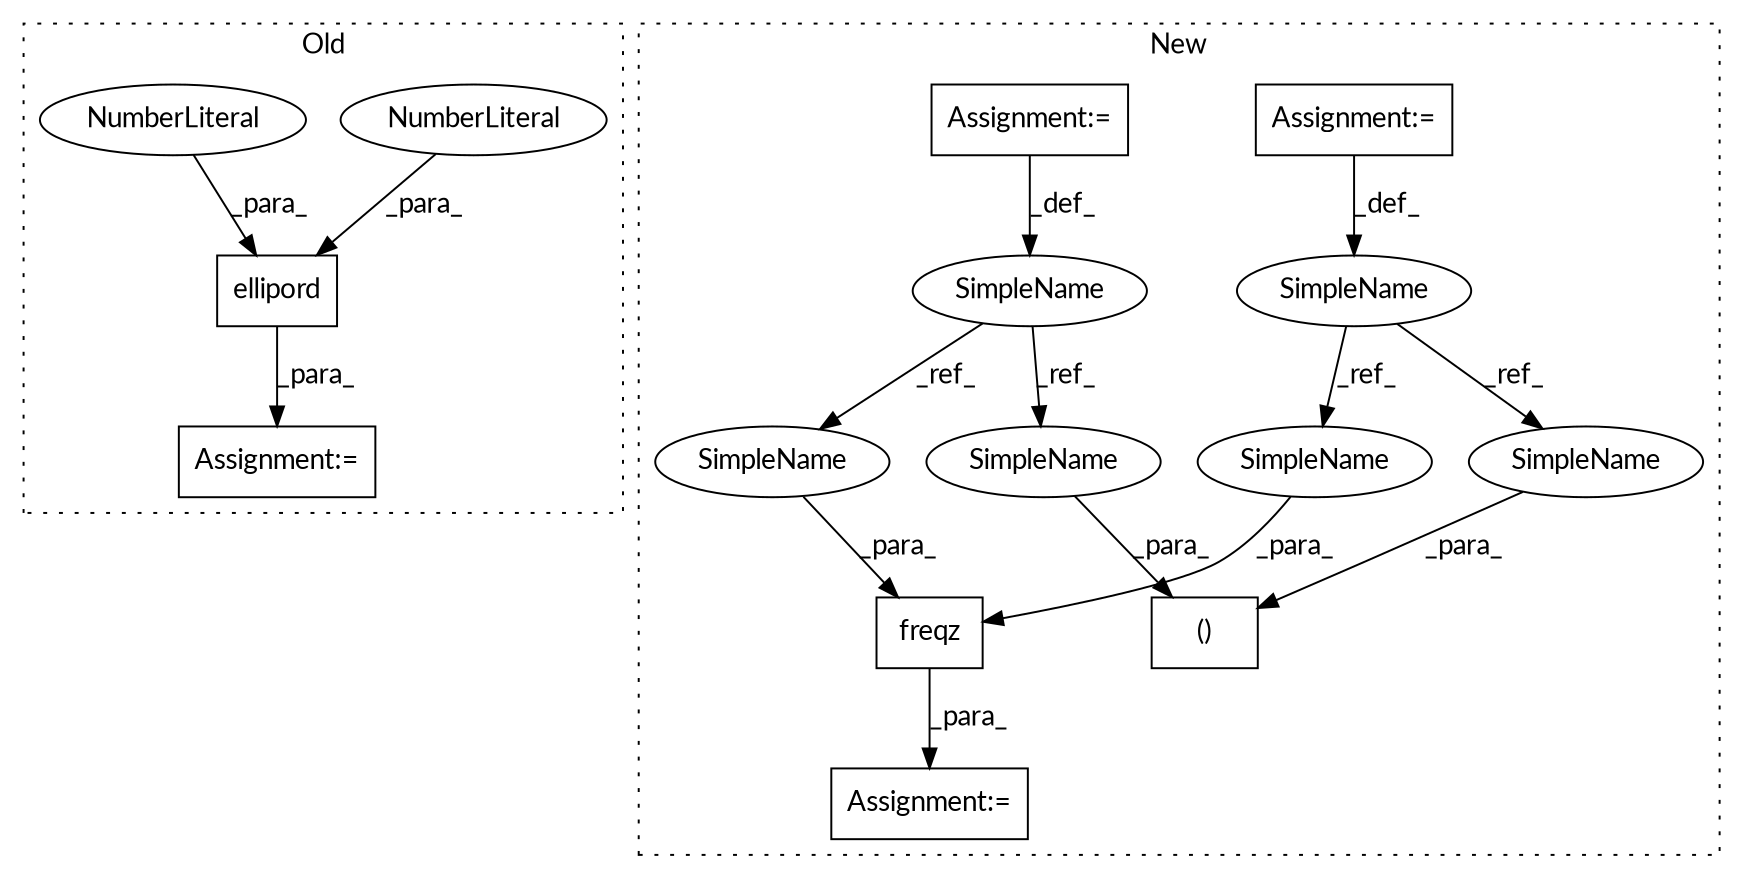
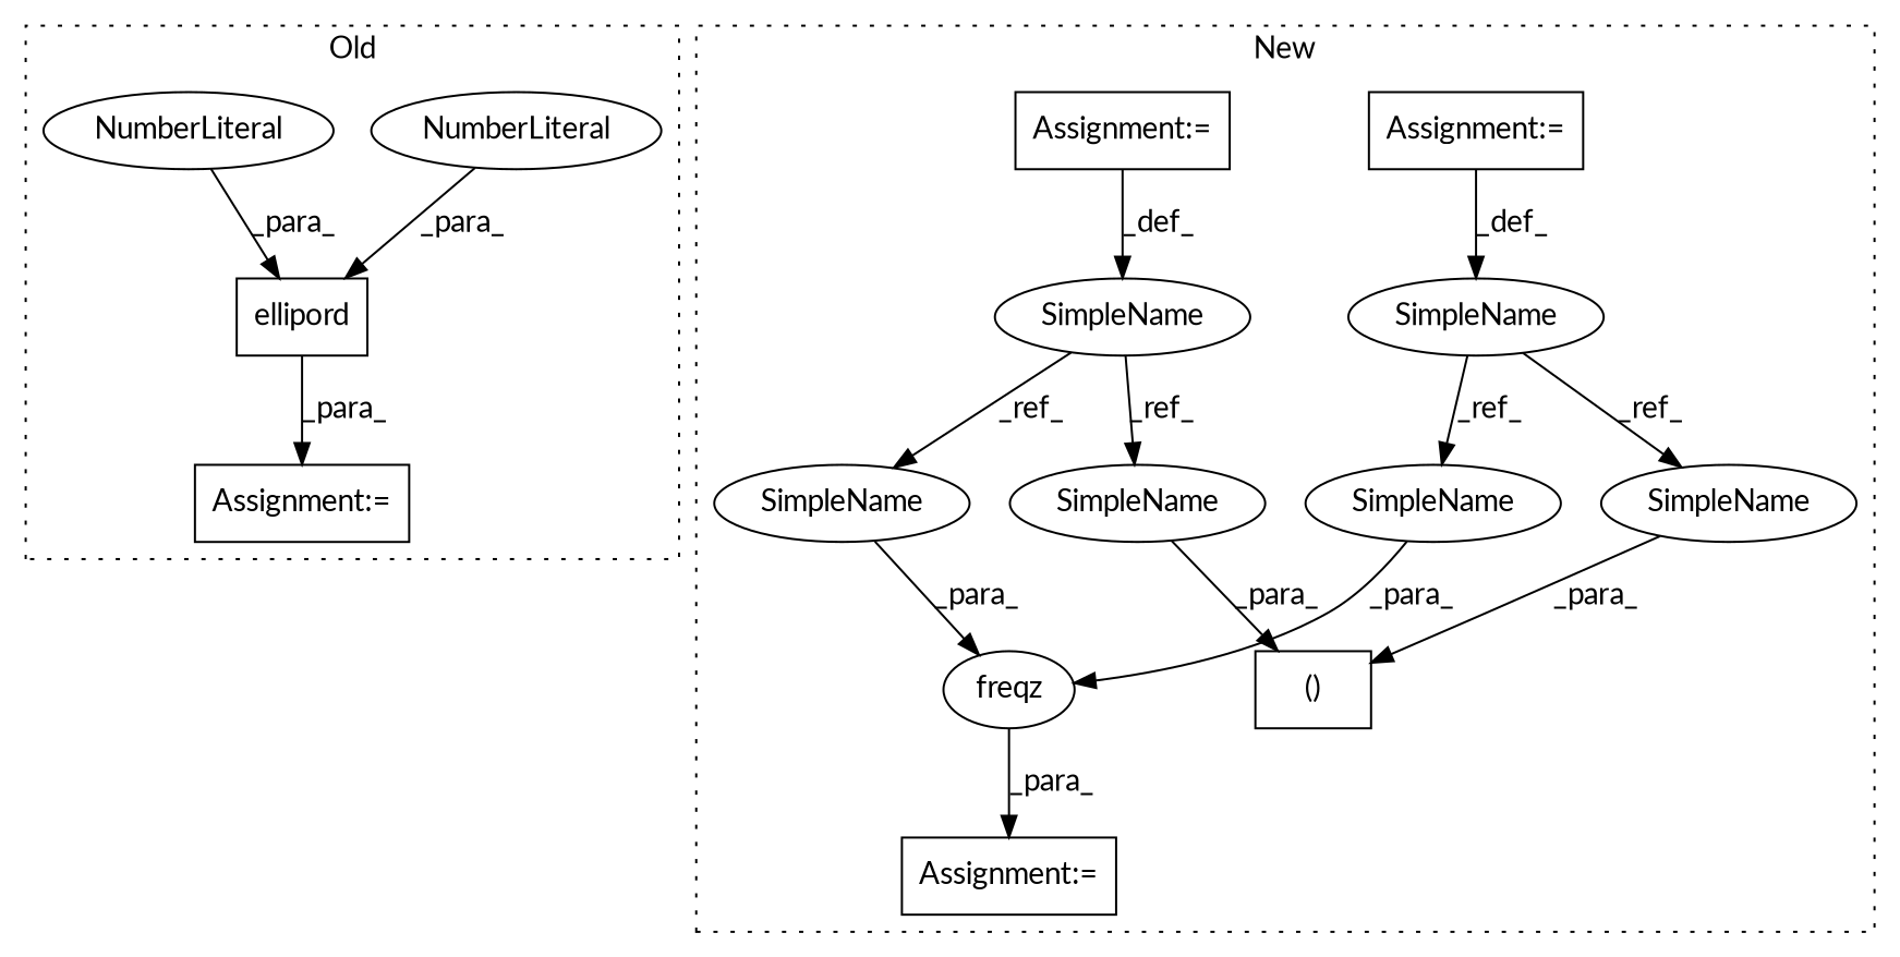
  digraph {
    fontname=Lato
    node [a=42 l=1 s=15834 shape=ellipse fontname=Lato]
    edge [fontname=Lato]
    n1 [a=32 l="9,1" label=ellipord s="9314,9335" shape=box]
    n2 [a=34 label=NumberLiteral s=9331]
    n3 [a=34 l=3 label=NumberLiteral s=9327]
    n4 [a=7 l=2 label="Assignment:=" s=9312 shape=box]
    n5 [a=106 l=15 label="()" shape=box]
    n6 [a=7 label="Assignment:=" s=15625 shape=box]
    n7 [a=7 l=2 label="Assignment:=" s=15905 shape=box]
-   n8 [a=32 l="6,1" label=freqz s="15907,15916" shape=box]
+   n8 [a=32 l="6,1" label=freqz s="15907,15916"]
    n9 [label=SimpleName s=15636]
    n10 [label=SimpleName s=15625]
    n11 [a=7 label="Assignment:=" s=15636 shape=box]
    n12 [label=SimpleName s=15915]
    n13 [label=SimpleName s=15848]
    n14 [label=SimpleName s=15913]
    n15 [label=SimpleName]
    subgraph cluster_1 {
      label=Old
      style=dotted
      n1
      n2
      n3
      n4
    }
    subgraph cluster_2 {
      label=New
      style=dotted
      n5
      n6
      n7
      n8
      n9
      n10
      n11
      n12
      n13
      n14
      n15
    }
    n1 -> n4 [label=_para_]
    n2 -> n1 [label=_para_]
    n3 -> n1 [label=_para_]
    n6 -> n10 [label=_def_]
    n8 -> n7 [label=_para_]
    n9 -> n14 [label=_ref_]
    n9 -> n15 [label=_ref_]
    n10 -> n12 [label=_ref_]
    n10 -> n13 [label=_ref_]
    n11 -> n9 [label=_def_]
    n12 -> n8 [label=_para_]
    n13 -> n5 [label=_para_]
    n14 -> n8 [label=_para_]
    n15 -> n5 [label=_para_]
  }
